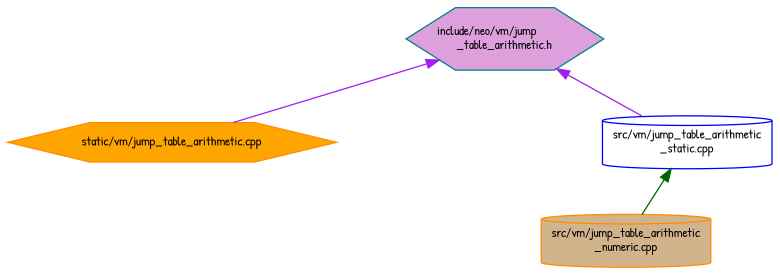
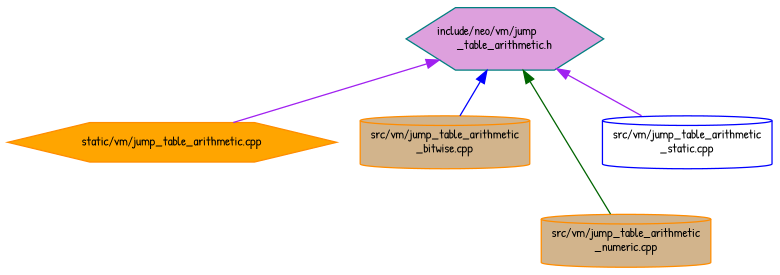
  digraph {
    fontname="Patrick Hand"
    node [color=darkorange fillcolor=tan fontname="Patrick Hand" fontsize=10 shape=cylinder style=filled]
    edge [color=purple dir=back fontname="Patrick Hand" fontsize=10 labelfontname=Helvetica labelfontsize=10 style=solid]
    n1 [color=teal fillcolor=plum fontcolor=black height=0.2 label="include/neo/vm/jump\l_table_arithmetic.h" shape=hexagon width=0.4]
    n2 [fillcolor=orange height=0.2 label="static/vm/jump_table_arithmetic.cpp" shape=hexagon width=0.4]
+   n3 [height=0.2 label="src/vm/jump_table_arithmetic\l_bitwise.cpp" width=0.4]
    n4 [height=0.2 label="src/vm/jump_table_arithmetic\l_numeric.cpp" width=0.4]
    n5 [color=blue fillcolor=white height=0.2 label="src/vm/jump_table_arithmetic\l_static.cpp" width=0.4]
    n1 -> n2
-   n5 -> n4 [color=darkgreen]
+   n1 -> n3 [color=blue]
+   n1 -> n4 [color=darkgreen]
    n1 -> n5
  }
